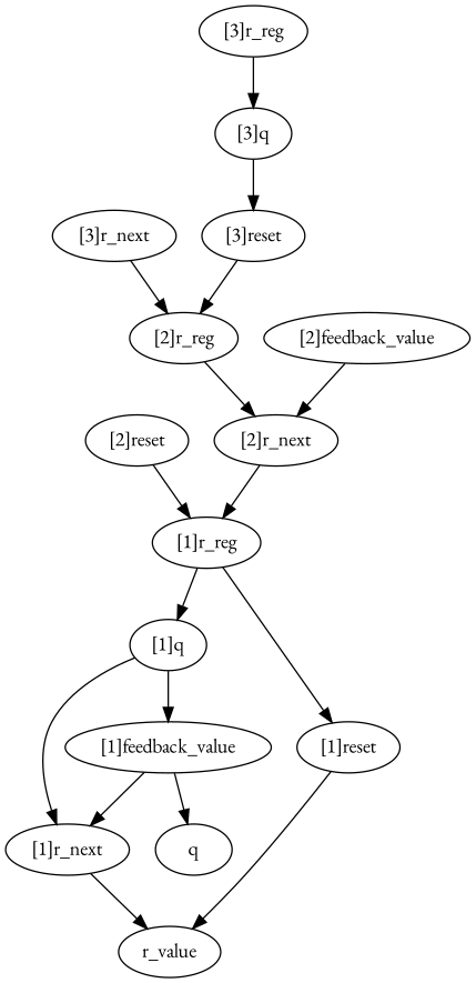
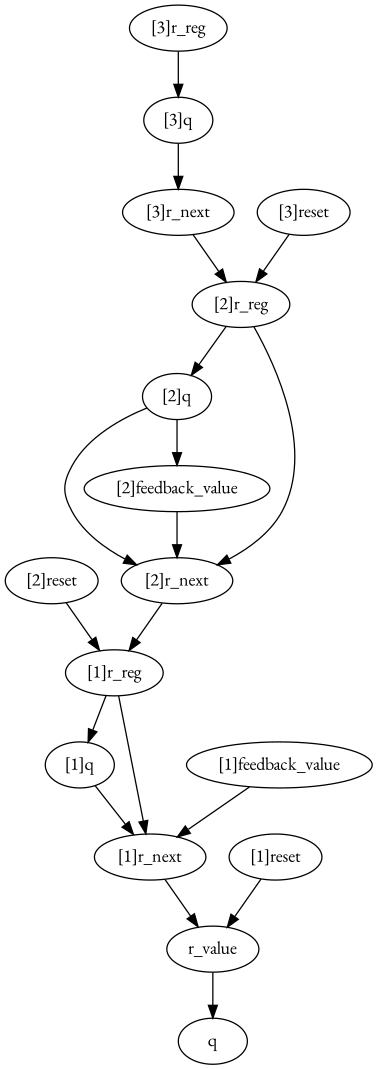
  strict digraph {
    fontname="EB Garamond"
    node [fontname="EB Garamond"]
    edge [fontname="EB Garamond"]
    "[2]reset" [complexity=14 importance=2.83584899902 rank=0.202560642787]
    "[1]r_reg" [complexity=13 importance=1.36792449951 rank=0.105224961501]
    "[1]q" [complexity=11 importance=1.07358474731 rank=0.0975986133922]
    "[1]r_next" [complexity=4 importance=0.756603622437 rank=0.189150905609]
    "[1]feedback_value" [complexity=8 importance=0.9 rank=0.1125]
    n6 [complexity=2 importance=0.467924499512 label=r_value rank=0.233962249756]
    q [complexity=0 importance=0.173584747314 rank=0.0]
    "[3]q" [complexity=33 importance=2.87358474731 rank=0.0870783256762]
    "[3]r_next" [complexity=26 importance=2.55660362244 rank=0.0983309085553]
    "[2]r_reg" [complexity=24 importance=2.26792449951 rank=0.0944968541463]
+   "[2]q" [complexity=22 importance=1.97358474731 rank=0.0897083976052]
    "[2]r_next" [complexity=15 importance=1.65660362244 rank=0.110440241496]
    "[2]feedback_value" [complexity=19 importance=1.8 rank=0.0947368421053]
    "[3]r_reg" [complexity=35 importance=3.16792449951 rank=0.0905121285575]
    "[1]reset" [complexity=3 importance=1.03584899902 rank=0.345282999674]
    "[3]reset" [complexity=25 importance=4.63584899902 rank=0.185433959961]
    "[2]reset" -> "[1]r_reg"
    "[1]r_reg" -> "[1]q"
-   "[1]r_reg" -> "[1]reset"
+   "[1]r_reg" -> "[1]r_next"
    "[1]q" -> "[1]r_next"
-   "[1]q" -> "[1]feedback_value"
    "[1]r_next" -> n6
    "[1]feedback_value" -> "[1]r_next"
-   "[1]feedback_value" -> q
-   "[3]q" -> "[3]reset"
+   n6 -> q
+   "[3]q" -> "[3]r_next"
    "[3]r_next" -> "[2]r_reg"
+   "[2]r_reg" -> "[2]q"
    "[2]r_reg" -> "[2]r_next"
+   "[2]q" -> "[2]r_next"
+   "[2]q" -> "[2]feedback_value"
    "[2]r_next" -> "[1]r_reg"
    "[2]feedback_value" -> "[2]r_next"
    "[3]r_reg" -> "[3]q"
    "[1]reset" -> n6
    "[3]reset" -> "[2]r_reg"
  }
